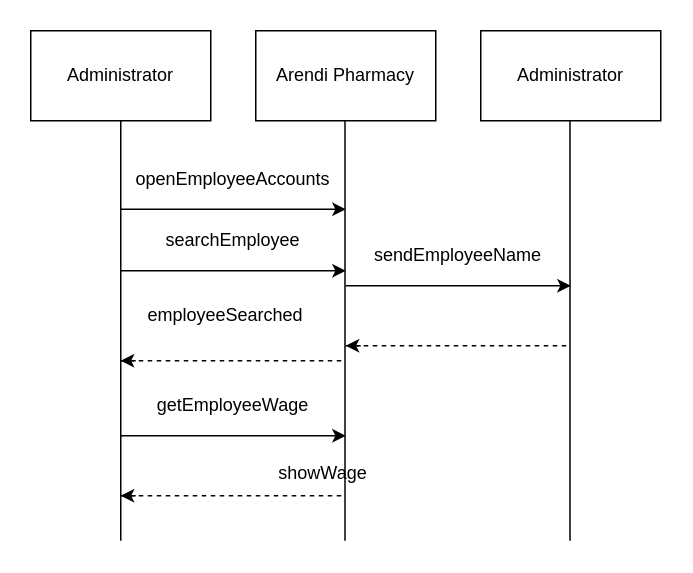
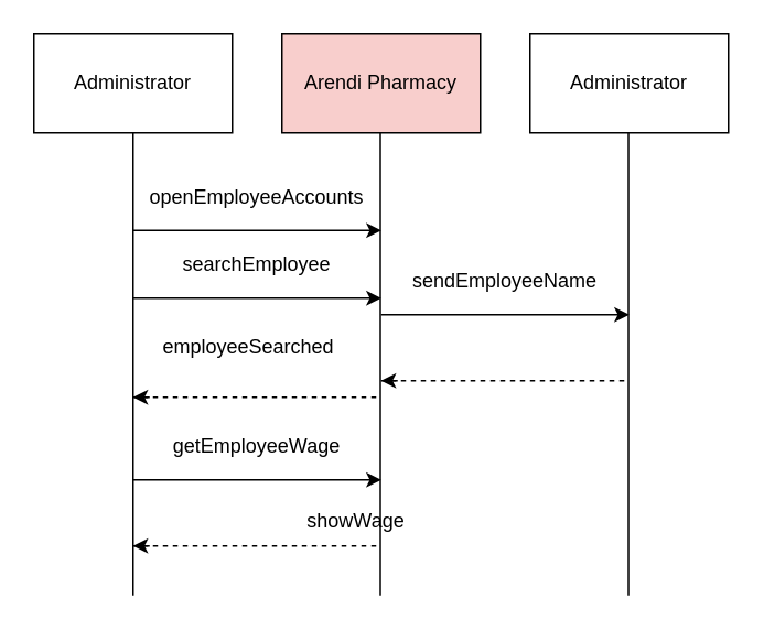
  <mxCell id="0" />
  <mxCell id="1" parent="0" />
  <mxCell id="2" value="Administrator" style="rounded=0;whiteSpace=wrap;html=1;" vertex="1" parent="1"><mxGeometry x="20" y="20" width="120" height="60" as="geometry" /></mxCell>
- <mxCell id="3" value="Arendi Pharmacy" style="rounded=0;whiteSpace=wrap;html=1;" vertex="1" parent="1"><mxGeometry x="170" y="20" width="120" height="60" as="geometry" /></mxCell>
+ <mxCell id="3" value="Arendi Pharmacy" style="rounded=0;whiteSpace=wrap;html=1;fillColor=#f8cecc;" vertex="1" parent="1"><mxGeometry x="170" y="20" width="120" height="60" as="geometry" /></mxCell>
  <mxCell id="4" value="Administrator" style="rounded=0;whiteSpace=wrap;html=1;" vertex="1" parent="1"><mxGeometry x="320" y="20" width="120" height="60" as="geometry" /></mxCell>
  <mxCell id="5" value="" style="endArrow=none;html=1;rounded=0;entryX=0.5;entryY=1;entryDx=0;entryDy=0;" edge="1" parent="1" target="2"><mxGeometry width="50" height="50" relative="1" as="geometry"><mxPoint x="80" y="360" as="sourcePoint" /><mxPoint x="460" y="170" as="targetPoint" /></mxGeometry></mxCell>
  <mxCell id="6" value="" style="endArrow=none;html=1;rounded=0;entryX=0.5;entryY=1;entryDx=0;entryDy=0;" edge="1" parent="1"><mxGeometry width="50" height="50" relative="1" as="geometry"><mxPoint x="229.5" y="360" as="sourcePoint" /><mxPoint x="229.5" y="80" as="targetPoint" /></mxGeometry></mxCell>
  <mxCell id="7" value="" style="endArrow=none;html=1;rounded=0;entryX=0.5;entryY=1;entryDx=0;entryDy=0;" edge="1" parent="1"><mxGeometry width="50" height="50" relative="1" as="geometry"><mxPoint x="379.5" y="360" as="sourcePoint" /><mxPoint x="379.5" y="80" as="targetPoint" /></mxGeometry></mxCell>
  <mxCell id="8" value="" style="endArrow=classic;html=1;rounded=0;" edge="1" parent="1"><mxGeometry width="50" height="50" relative="1" as="geometry"><mxPoint x="80" y="180" as="sourcePoint" /><mxPoint x="230" y="180" as="targetPoint" /></mxGeometry></mxCell>
  <mxCell id="9" value="searchEmployee" style="text;html=1;strokeColor=none;fillColor=none;align=center;verticalAlign=middle;whiteSpace=wrap;rounded=0;" vertex="1" parent="1"><mxGeometry x="90" y="140" width="130" height="40" as="geometry" /></mxCell>
  <mxCell id="10" value="" style="endArrow=classic;html=1;rounded=0;" edge="1" parent="1"><mxGeometry width="50" height="50" relative="1" as="geometry"><mxPoint x="230" y="190" as="sourcePoint" /><mxPoint x="380" y="190" as="targetPoint" /></mxGeometry></mxCell>
  <mxCell id="11" value="sendEmployeeName&lt;span style=&quot;color: rgba(0, 0, 0, 0); font-family: monospace; font-size: 0px; text-align: start;&quot;&gt;%3CmxGraphModel%3E%3Croot%3E%3CmxCell%20id%3D%220%22%2F%3E%3CmxCell%20id%3D%221%22%20parent%3D%220%22%2F%3E%3CmxCell%20id%3D%222%22%20value%3D%22sendAccount%22%20style%3D%22text%3Bhtml%3D1%3BstrokeColor%3Dnone%3BfillColor%3Dnone%3Balign%3Dcenter%3BverticalAlign%3Dmiddle%3BwhiteSpace%3Dwrap%3Brounded%3D0%3B%22%20vertex%3D%221%22%20parent%3D%221%22%3E%3CmxGeometry%20x%3D%22325%22%20y%3D%22330%22%20width%3D%2260%22%20height%3D%2230%22%20as%3D%22geometry%22%2F%3E%3C%2FmxCell%3E%3CmxCell%20id%3D%223%22%20value%3D%22%22%20style%3D%22endArrow%3Dnone%3Bdashed%3D1%3Bhtml%3D1%3Brounded%3D0%3B%22%20edge%3D%221%22%20parent%3D%221%22%3E%3CmxGeometry%20width%3D%2250%22%20height%3D%2250%22%20relative%3D%221%22%20as%3D%22geometry%22%3E%3CmxPoint%20x%3D%22280%22%20y%3D%22360%22%20as%3D%22sourcePoint%22%2F%3E%3CmxPoint%20x%3D%22430%22%20y%3D%22360%22%20as%3D%22targetPoint%22%2F%3E%3C%2FmxGeometry%3E%3C%2FmxCell%3E%3CmxCell%20id%3D%224%22%20value%3D%22%22%20style%3D%22endArrow%3Dclassic%3Bhtml%3D1%3Brounded%3D0%3B%22%20edge%3D%221%22%20parent%3D%221%22%3E%3CmxGeometry%20width%3D%2250%22%20height%3D%2250%22%20relative%3D%221%22%20as%3D%22geometry%22%3E%3CmxPoint%20x%3D%22290%22%20y%3D%22360%22%20as%3D%22sourcePoint%22%2F%3E%3CmxPoint%20x%3D%22280%22%20y%3D%22360%22%20as%3D%22targetPoint%22%2F%3E%3C%2FmxGeometry%3E%3C%2FmxCell%3E%3C%2Froot%3E%3C%2FmxGraphModel%3E&lt;/span&gt;&lt;span style=&quot;color: rgba(0, 0, 0, 0); font-family: monospace; font-size: 0px; text-align: start;&quot;&gt;%3CmxGraphModel%3E%3Croot%3E%3CmxCell%20id%3D%220%22%2F%3E%3CmxCell%20id%3D%221%22%20parent%3D%220%22%2F%3E%3CmxCell%20id%3D%222%22%20value%3D%22sendAccount%22%20style%3D%22text%3Bhtml%3D1%3BstrokeColor%3Dnone%3BfillColor%3Dnone%3Balign%3Dcenter%3BverticalAlign%3Dmiddle%3BwhiteSpace%3Dwrap%3Brounded%3D0%3B%22%20vertex%3D%221%22%20parent%3D%221%22%3E%3CmxGeometry%20x%3D%22325%22%20y%3D%22330%22%20width%3D%2260%22%20height%3D%2230%22%20as%3D%22geometry%22%2F%3E%3C%2FmxCell%3E%3CmxCell%20id%3D%223%22%20value%3D%22%22%20style%3D%22endArrow%3Dnone%3Bdashed%3D1%3Bhtml%3D1%3Brounded%3D0%3B%22%20edge%3D%221%22%20parent%3D%221%22%3E%3CmxGeometry%20width%3D%2250%22%20height%3D%2250%22%20relative%3D%221%22%20as%3D%22geometry%22%3E%3CmxPoint%20x%3D%22280%22%20y%3D%22360%22%20as%3D%22sourcePoint%22%2F%3E%3CmxPoint%20x%3D%22430%22%20y%3D%22360%22%20as%3D%22targetPoint%22%2F%3E%3C%2FmxGeometry%3E%3C%2FmxCell%3E%3CmxCell%20id%3D%224%22%20value%3D%22%22%20style%3D%22endArrow%3Dclassic%3Bhtml%3D1%3Brounded%3D0%3B%22%20edge%3D%221%22%20parent%3D%221%22%3E%3CmxGeometry%20width%3D%2250%22%20height%3D%2250%22%20relative%3D%221%22%20as%3D%22geometry%22%3E%3CmxPoint%20x%3D%22290%22%20y%3D%22360%22%20as%3D%22sourcePoint%22%2F%3E%3CmxPoint%20x%3D%22280%22%20y%3D%22360%22%20as%3D%22targetPoint%22%2F%3E%3C%2FmxGeometry%3E%3C%2FmxCell%3E%3C%2Froot%3E%3C%2FmxGraphModel%3E&lt;/span&gt;" style="text;html=1;strokeColor=none;fillColor=none;align=center;verticalAlign=middle;whiteSpace=wrap;rounded=0;" vertex="1" parent="1"><mxGeometry x="240" y="150" width="130" height="40" as="geometry" /></mxCell>
  <mxCell id="12" value="" style="endArrow=classic;html=1;rounded=0;" edge="1" parent="1"><mxGeometry width="50" height="50" relative="1" as="geometry"><mxPoint x="80" y="139" as="sourcePoint" /><mxPoint x="230" y="139" as="targetPoint" /></mxGeometry></mxCell>
  <mxCell id="13" value="openEmployeeAccounts" style="text;html=1;strokeColor=none;fillColor=none;align=center;verticalAlign=middle;whiteSpace=wrap;rounded=0;" vertex="1" parent="1"><mxGeometry x="90" y="99" width="130" height="40" as="geometry" /></mxCell>
  <mxCell id="14" value="" style="endArrow=none;dashed=1;html=1;rounded=0;" edge="1" parent="1"><mxGeometry width="50" height="50" relative="1" as="geometry"><mxPoint x="230" y="230" as="sourcePoint" /><mxPoint x="380" y="230" as="targetPoint" /></mxGeometry></mxCell>
  <mxCell id="15" value="" style="endArrow=classic;html=1;rounded=0;" edge="1" parent="1"><mxGeometry width="50" height="50" relative="1" as="geometry"><mxPoint x="240" y="230" as="sourcePoint" /><mxPoint x="230" y="230" as="targetPoint" /></mxGeometry></mxCell>
  <mxCell id="16" value="employeeSearched" style="text;html=1;strokeColor=none;fillColor=none;align=center;verticalAlign=middle;whiteSpace=wrap;rounded=0;" vertex="1" parent="1"><mxGeometry x="120" y="195" width="60" height="30" as="geometry" /></mxCell>
  <mxCell id="17" value="" style="endArrow=none;dashed=1;html=1;rounded=0;" edge="1" parent="1"><mxGeometry width="50" height="50" relative="1" as="geometry"><mxPoint x="80" y="240" as="sourcePoint" /><mxPoint x="230" y="240" as="targetPoint" /></mxGeometry></mxCell>
  <mxCell id="18" value="" style="endArrow=classic;html=1;rounded=0;" edge="1" parent="1"><mxGeometry width="50" height="50" relative="1" as="geometry"><mxPoint x="90" y="240" as="sourcePoint" /><mxPoint x="80" y="240" as="targetPoint" /></mxGeometry></mxCell>
  <mxCell id="19" value="" style="endArrow=classic;html=1;rounded=0;" edge="1" parent="1"><mxGeometry width="50" height="50" relative="1" as="geometry"><mxPoint x="80" y="290" as="sourcePoint" /><mxPoint x="230" y="290" as="targetPoint" /></mxGeometry></mxCell>
  <mxCell id="20" value="getEmployeeWage" style="text;html=1;strokeColor=none;fillColor=none;align=center;verticalAlign=middle;whiteSpace=wrap;rounded=0;" vertex="1" parent="1"><mxGeometry x="90" y="250" width="130" height="40" as="geometry" /></mxCell>
  <mxCell id="21" value="showWage" style="text;html=1;strokeColor=none;fillColor=none;align=center;verticalAlign=middle;whiteSpace=wrap;rounded=0;" vertex="1" parent="1"><mxGeometry x="185" y="300" width="60" height="30" as="geometry" /></mxCell>
  <mxCell id="22" value="" style="endArrow=none;dashed=1;html=1;rounded=0;" edge="1" parent="1"><mxGeometry width="50" height="50" relative="1" as="geometry"><mxPoint x="80" y="330" as="sourcePoint" /><mxPoint x="230" y="330" as="targetPoint" /></mxGeometry></mxCell>
  <mxCell id="23" value="" style="endArrow=classic;html=1;rounded=0;" edge="1" parent="1"><mxGeometry width="50" height="50" relative="1" as="geometry"><mxPoint x="90" y="330" as="sourcePoint" /><mxPoint x="80" y="330" as="targetPoint" /></mxGeometry></mxCell>
